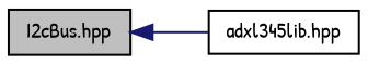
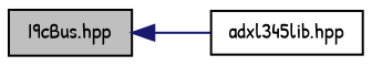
  digraph {
    rankdir=LR
    fontname="Patrick Hand"
    node [color=black fontname="Patrick Hand" fontsize=10 shape=record style=filled]
-   n1 [fillcolor=grey75 fontcolor=black height=0.2 label="I2cBus.hpp" width=0.4]
+   n1 [fillcolor=grey75 fontcolor=black height=0.2 label="I9cBus.hpp" width=0.4]
    n2 [fillcolor=white height=0.2 label="adxl345lib.hpp" width=0.4]
    n1 -> n2 [color=midnightblue dir=back fontname="Patrick Hand" fontsize=10 labelfontname=Helvetica labelfontsize=10 style=solid]
  }
